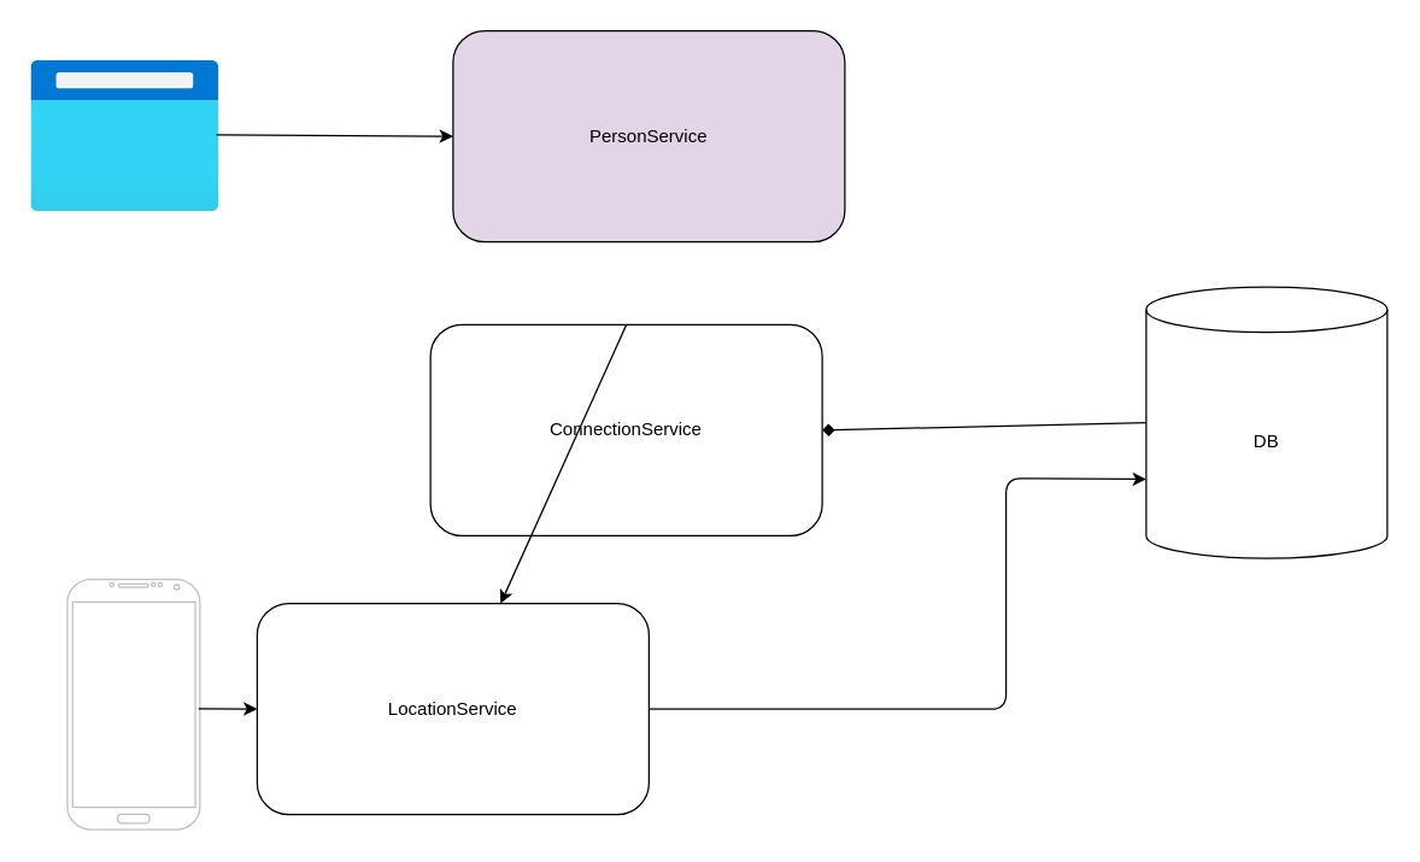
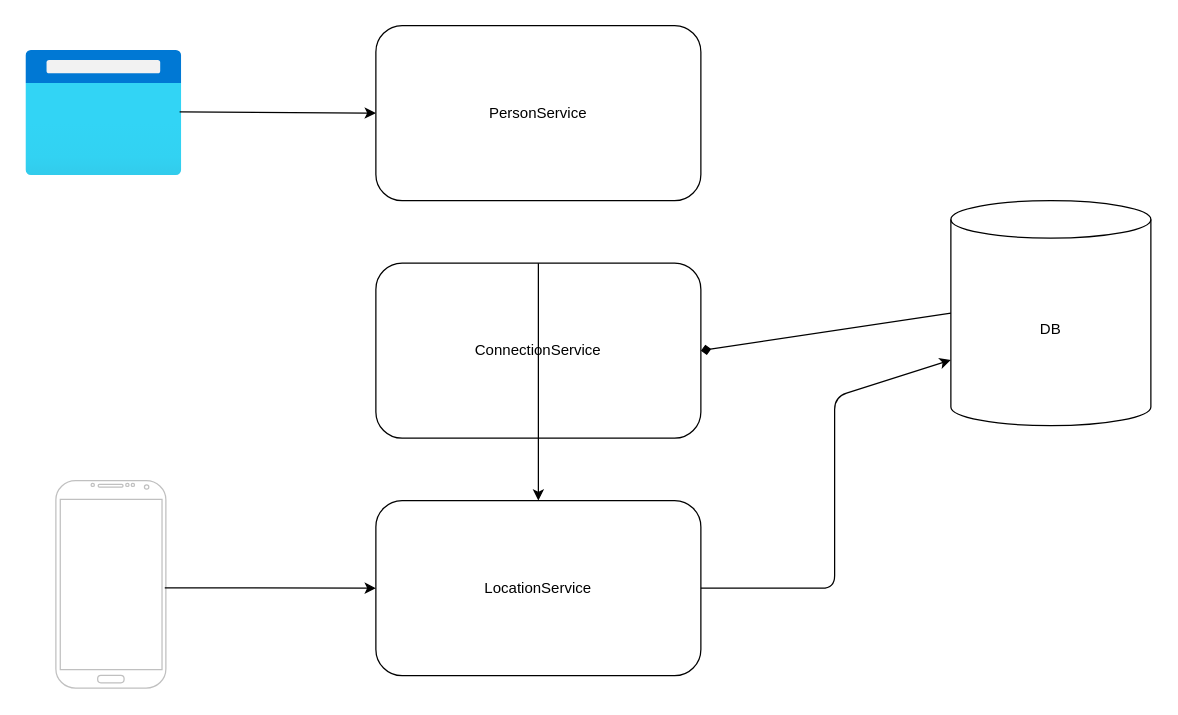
  <mxCell id="0" />
  <mxCell id="1" parent="0" />
- <mxCell id="2" value="PersonService" style="rounded=1;whiteSpace=wrap;html=1;fillColor=#e1d5e7;" vertex="1" parent="1"><mxGeometry x="300" y="20" width="260" height="140" as="geometry" /></mxCell>
- <mxCell id="3" value="ConnectionService" style="rounded=1;whiteSpace=wrap;html=1;" vertex="1" parent="1"><mxGeometry x="285" y="215" width="260" height="140" as="geometry" /></mxCell>
- <mxCell id="4" value="LocationService" style="rounded=1;whiteSpace=wrap;html=1;" vertex="1" parent="1"><mxGeometry x="170" y="400" width="260" height="140" as="geometry" /></mxCell>
- <mxCell id="5" value="DB" style="shape=cylinder3;whiteSpace=wrap;html=1;boundedLbl=1;backgroundOutline=1;size=15;" vertex="1" parent="1"><mxGeometry x="760" y="190" width="160" height="180" as="geometry" /></mxCell>
+ <mxCell id="2" value="PersonService" style="rounded=1;whiteSpace=wrap;html=1;" vertex="1" parent="1"><mxGeometry x="300" y="20" width="260" height="140" as="geometry" /></mxCell>
+ <mxCell id="3" value="ConnectionService" style="rounded=1;whiteSpace=wrap;html=1;" vertex="1" parent="1"><mxGeometry x="300" y="210" width="260" height="140" as="geometry" /></mxCell>
+ <mxCell id="4" value="LocationService" style="rounded=1;whiteSpace=wrap;html=1;" vertex="1" parent="1"><mxGeometry x="300" y="400" width="260" height="140" as="geometry" /></mxCell>
+ <mxCell id="5" value="DB" style="shape=cylinder3;whiteSpace=wrap;html=1;boundedLbl=1;backgroundOutline=1;size=15;" vertex="1" parent="1"><mxGeometry x="760" y="160" width="160" height="180" as="geometry" /></mxCell>
  <mxCell id="6" value="" style="aspect=fixed;html=1;points=[];align=center;image;fontSize=12;image=img/lib/azure2/general/Browser.svg;" vertex="1" parent="1"><mxGeometry x="20" y="40" width="125" height="100" as="geometry" /></mxCell>
  <mxCell id="7" value="" style="endArrow=classic;html=1;exitX=0.984;exitY=0.49;exitDx=0;exitDy=0;exitPerimeter=0;entryX=0;entryY=0.5;entryDx=0;entryDy=0;" edge="1" parent="1" source="6" target="2"><mxGeometry width="50" height="50" relative="1" as="geometry"><mxPoint x="370" y="290" as="sourcePoint" /><mxPoint x="420" y="240" as="targetPoint" /></mxGeometry></mxCell>
  <mxCell id="8" value="" style="verticalLabelPosition=bottom;verticalAlign=top;html=1;shadow=0;dashed=0;strokeWidth=1;shape=mxgraph.android.phone2;strokeColor=#c0c0c0;" vertex="1" parent="1"><mxGeometry x="44" y="384" width="88" height="166" as="geometry" /></mxCell>
  <mxCell id="9" value="" style="endArrow=classic;html=1;exitX=0.99;exitY=0.517;exitDx=0;exitDy=0;exitPerimeter=0;entryX=0;entryY=0.5;entryDx=0;entryDy=0;" edge="1" parent="1" source="8" target="4"><mxGeometry width="50" height="50" relative="1" as="geometry"><mxPoint x="148" y="482" as="sourcePoint" /><mxPoint x="198" y="432" as="targetPoint" /></mxGeometry></mxCell>
  <mxCell id="10" value="" style="endArrow=classic;html=1;exitX=0.5;exitY=0;exitDx=0;exitDy=0;" edge="1" parent="1" source="3" target="4"><mxGeometry width="50" height="50" relative="1" as="geometry"><mxPoint x="346" y="155" as="sourcePoint" /><mxPoint x="396" y="105" as="targetPoint" /></mxGeometry></mxCell>
  <mxCell id="11" value="" style="endArrow=diamond;html=1;exitX=0;exitY=0.5;exitDx=0;exitDy=0;exitPerimeter=0;entryX=1;entryY=0.5;entryDx=0;entryDy=0;" edge="1" parent="1" source="5" target="3"><mxGeometry width="50" height="50" relative="1" as="geometry"><mxPoint x="641" y="359" as="sourcePoint" /><mxPoint x="691" y="309" as="targetPoint" /></mxGeometry></mxCell>
  <mxCell id="12" value="" style="endArrow=classic;html=1;exitX=1;exitY=0.5;exitDx=0;exitDy=0;entryX=0;entryY=0;entryDx=0;entryDy=127.5;entryPerimeter=0;" edge="1" parent="1" source="4" target="5"><mxGeometry width="50" height="50" relative="1" as="geometry"><mxPoint x="704" y="494" as="sourcePoint" /><mxPoint x="754" y="444" as="targetPoint" /><Array as="points"><mxPoint x="667" y="470" /><mxPoint x="667" y="317" /></Array></mxGeometry></mxCell>
